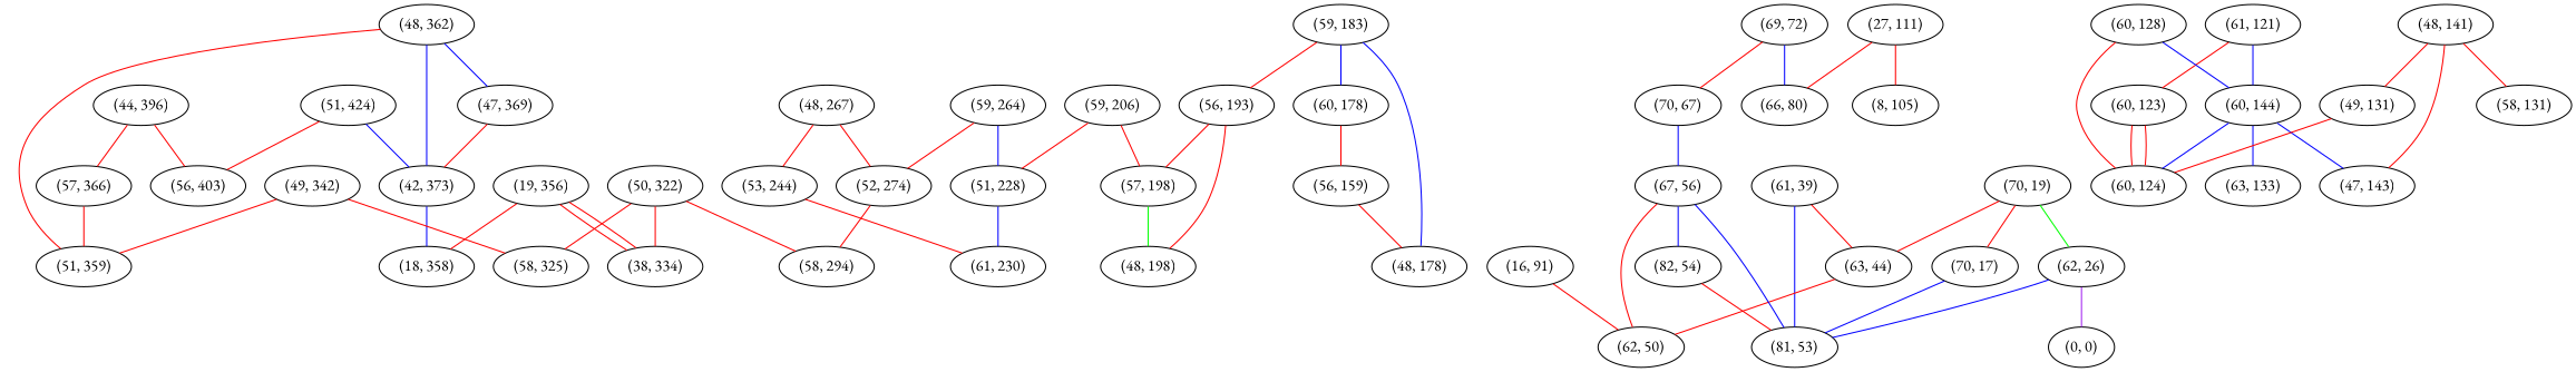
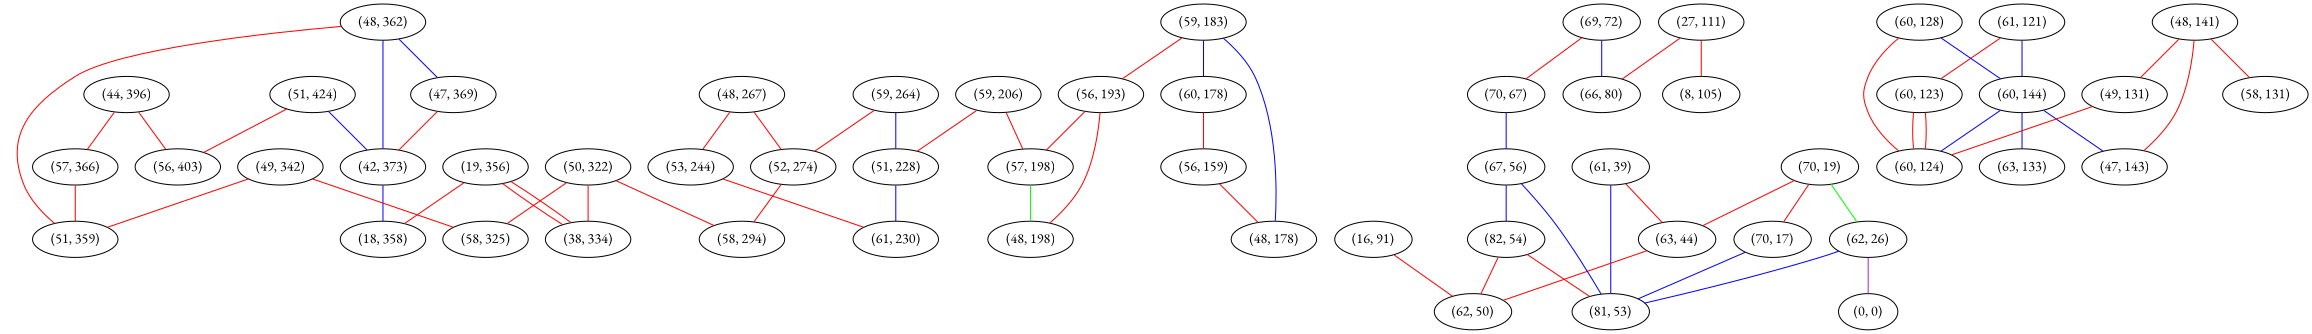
  graph {
    fontname="EB Garamond"
    node [fontname="EB Garamond"]
    edge [color=red fontname="EB Garamond" weight=1]
    "(51, 424)"
    "(56, 403)"
    "(42, 373)"
    "(18, 358)"
    "(59, 183)"
    "(60, 178)"
    "(56, 193)"
    "(48, 178)"
    "(56, 159)"
    "(57, 198)"
    "(48, 198)"
    "(61, 39)"
    "(63, 44)"
    "(81, 53)"
    "(62, 50)"
    "(59, 206)"
    "(51, 228)"
    "(61, 230)"
    "(61, 121)"
    "(60, 123)"
    "(60, 144)"
    "(60, 124)"
    "(47, 143)"
    "(63, 133)"
    "(60, 128)"
    "(59, 264)"
    "(52, 274)"
    "(58, 294)"
    "(48, 141)"
    "(49, 131)"
    "(58, 131)"
    "(69, 72)"
    "(70, 67)"
    "(66, 80)"
    "(67, 56)"
    "(70, 19)"
    "(62, 26)"
    "(70, 17)"
    "(0, 0)"
    "(48, 362)"
    "(47, 369)"
    "(51, 359)"
    "(50, 322)"
    "(58, 325)"
    "(38, 334)"
    "(27, 111)"
    "(8, 105)"
    "(44, 396)"
    "(57, 366)"
    "(82, 54)"
    "(16, 91)"
    "(49, 342)"
    "(48, 267)"
    "(53, 244)"
    "(19, 356)"
    "(51, 424)" -- "(56, 403)"
    "(51, 424)" -- "(42, 373)" [color=blue weight=3]
    "(42, 373)" -- "(18, 358)" [color=blue weight=3]
    "(59, 183)" -- "(60, 178)" [color=blue weight=3]
    "(59, 183)" -- "(56, 193)"
    "(59, 183)" -- "(48, 178)" [color=blue weight=3]
    "(60, 178)" -- "(56, 159)"
    "(56, 193)" -- "(57, 198)"
    "(56, 193)" -- "(48, 198)"
    "(56, 159)" -- "(48, 178)"
    "(57, 198)" -- "(48, 198)" [color=green weight=2]
    "(61, 39)" -- "(63, 44)"
    "(61, 39)" -- "(81, 53)" [color=blue weight=3]
    "(63, 44)" -- "(62, 50)"
    "(59, 206)" -- "(57, 198)"
    "(59, 206)" -- "(51, 228)"
    "(51, 228)" -- "(61, 230)" [color=blue weight=3]
    "(61, 121)" -- "(60, 123)"
    "(61, 121)" -- "(60, 144)" [color=blue weight=3]
    "(60, 123)" -- "(60, 124)"
    "(60, 123)" -- "(60, 124)"
    "(60, 144)" -- "(60, 124)" [color=blue weight=3]
    "(60, 144)" -- "(47, 143)" [color=blue weight=3]
    "(60, 144)" -- "(63, 133)" [color=blue weight=3]
    "(60, 128)" -- "(60, 144)" [color=blue weight=3]
    "(60, 128)" -- "(60, 124)"
    "(59, 264)" -- "(51, 228)" [color=blue weight=3]
    "(59, 264)" -- "(52, 274)"
    "(52, 274)" -- "(58, 294)"
    "(48, 141)" -- "(47, 143)"
    "(48, 141)" -- "(49, 131)"
    "(48, 141)" -- "(58, 131)"
    "(49, 131)" -- "(60, 124)"
    "(69, 72)" -- "(70, 67)"
    "(69, 72)" -- "(66, 80)" [color=blue weight=3]
    "(70, 67)" -- "(67, 56)" [color=blue weight=3]
    "(67, 56)" -- "(81, 53)" [color=blue weight=3]
-   "(67, 56)" -- "(62, 50)"
+   "(82, 54)" -- "(62, 50)"
    "(67, 56)" -- "(82, 54)" [color=blue weight=3]
    "(70, 19)" -- "(63, 44)"
    "(70, 19)" -- "(62, 26)" [color=green weight=2]
    "(70, 19)" -- "(70, 17)"
    "(62, 26)" -- "(81, 53)" [color=blue weight=3]
    "(62, 26)" -- "(0, 0)" [color=purple weight=4]
    "(70, 17)" -- "(81, 53)" [color=blue weight=3]
    "(48, 362)" -- "(42, 373)" [color=blue weight=3]
    "(48, 362)" -- "(47, 369)" [color=blue weight=3]
    "(48, 362)" -- "(51, 359)"
    "(47, 369)" -- "(42, 373)"
    "(50, 322)" -- "(58, 294)"
    "(50, 322)" -- "(58, 325)"
    "(50, 322)" -- "(38, 334)"
    "(27, 111)" -- "(66, 80)"
    "(27, 111)" -- "(8, 105)"
    "(44, 396)" -- "(56, 403)"
    "(44, 396)" -- "(57, 366)"
    "(57, 366)" -- "(51, 359)"
    "(82, 54)" -- "(81, 53)"
    "(16, 91)" -- "(62, 50)"
    "(49, 342)" -- "(51, 359)"
    "(49, 342)" -- "(58, 325)"
    "(48, 267)" -- "(52, 274)"
    "(48, 267)" -- "(53, 244)"
    "(53, 244)" -- "(61, 230)"
    "(19, 356)" -- "(18, 358)"
    "(19, 356)" -- "(38, 334)"
    "(19, 356)" -- "(38, 334)"
  }
